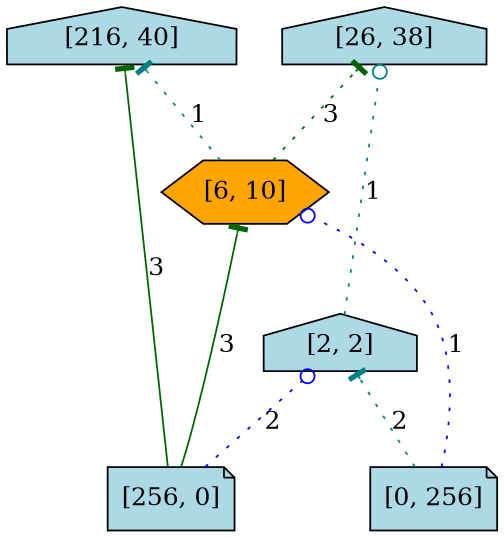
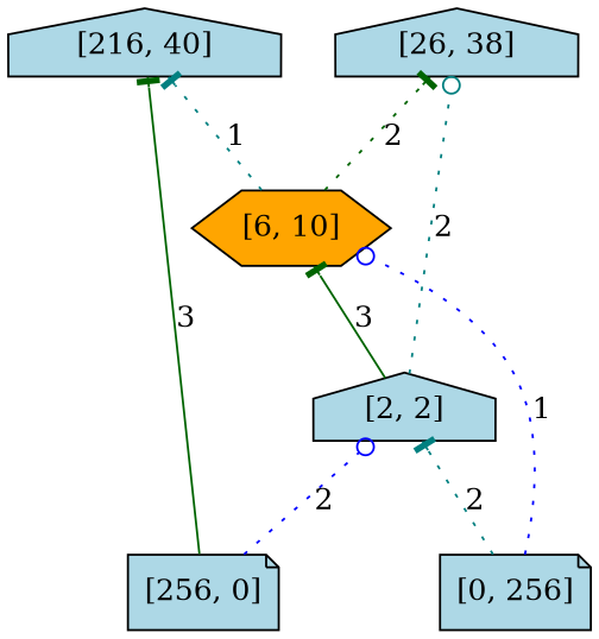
  digraph {
    ordering=out
    rankdir=BT
    node [fillcolor=lightblue shape=house style=filled]
    edge [arrowhead=tee color=darkgreen style=dotted]
    n1 [label="[256, 0]" shape=note]
    n2 [label="[216, 40]"]
    n3 [label="[2, 2]"]
    n4 [fillcolor=orange label="[6, 10]" shape=hexagon]
    n5 [label="[26, 38]"]
    n6 [label="[0, 256]" shape=note]
    n1 -> n2 [label=3 style=solid]
    n1 -> n3 [arrowhead=odot color=blue label=2]
-   n1 -> n4 [label=3 style=solid]
-   n3 -> n5 [arrowhead=odot color=teal label=1]
+   n3 -> n4 [label=3 style=solid]
+   n3 -> n5 [arrowhead=odot color=teal label=2]
    n4 -> n2 [color=teal label=1]
-   n4 -> n5 [label=3]
+   n4 -> n5 [label=2]
    n6 -> n3 [color=teal label=2]
    n6 -> n4 [arrowhead=odot color=blue label=1]
  }
